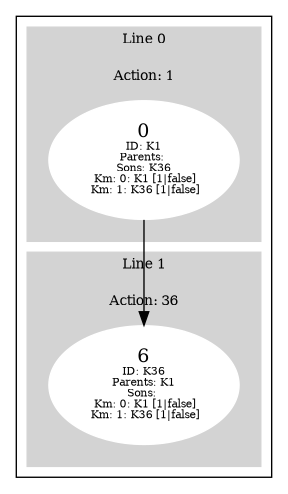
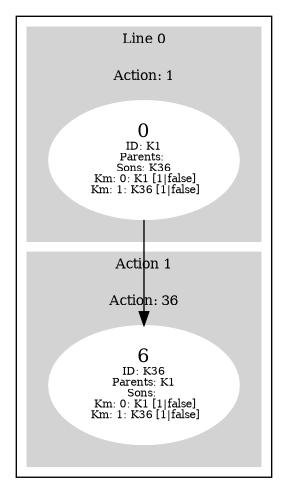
  digraph {
    node [color=white style=filled]
    n1 [label=<0<BR /><FONT POINT-SIZE="8">ID: K1</FONT><BR /><FONT POINT-SIZE="8">Parents: </FONT><BR /><FONT POINT-SIZE="8">Sons: K36</FONT><BR /><FONT POINT-SIZE="8"> Km: 0: K1 [1|false]</FONT><BR /><FONT POINT-SIZE="8"> Km: 1: K36 [1|false]</FONT>>]
    n2 [label=<6<BR /><FONT POINT-SIZE="8">ID: K36</FONT><BR /><FONT POINT-SIZE="8">Parents: K1</FONT><BR /><FONT POINT-SIZE="8">Sons: </FONT><BR /><FONT POINT-SIZE="8"> Km: 0: K1 [1|false]</FONT><BR /><FONT POINT-SIZE="8"> Km: 1: K36 [1|false]</FONT>>]
    subgraph cluster_1 {
      subgraph cluster_2 {
        color=lightgrey
        fontsize=10
        label="Line 0"
        style=filled
        subgraph cluster_3 {
          color=lightgrey
          fontsize=10
          label="Action: 1"
          style=filled
          n1
        }
      }
      subgraph cluster_4 {
        color=lightgrey
        fontsize=10
-       label="Line 1"
+       label="Action 1"
        style=filled
        subgraph cluster_5 {
          color=lightgrey
          fontsize=10
          label="Action: 36"
          style=filled
          n2
        }
      }
    }
    n1 -> n2
  }
